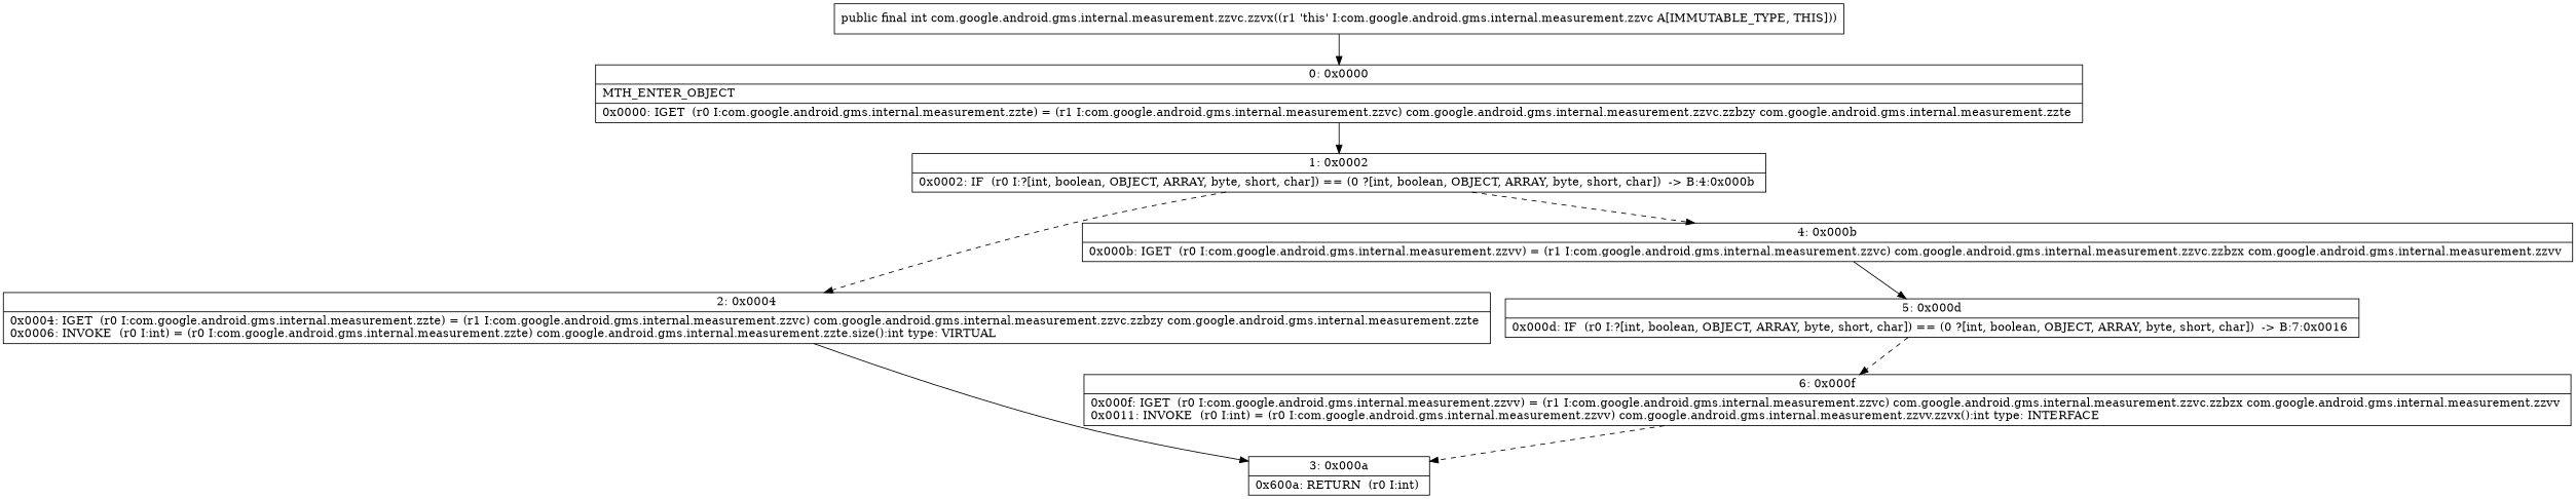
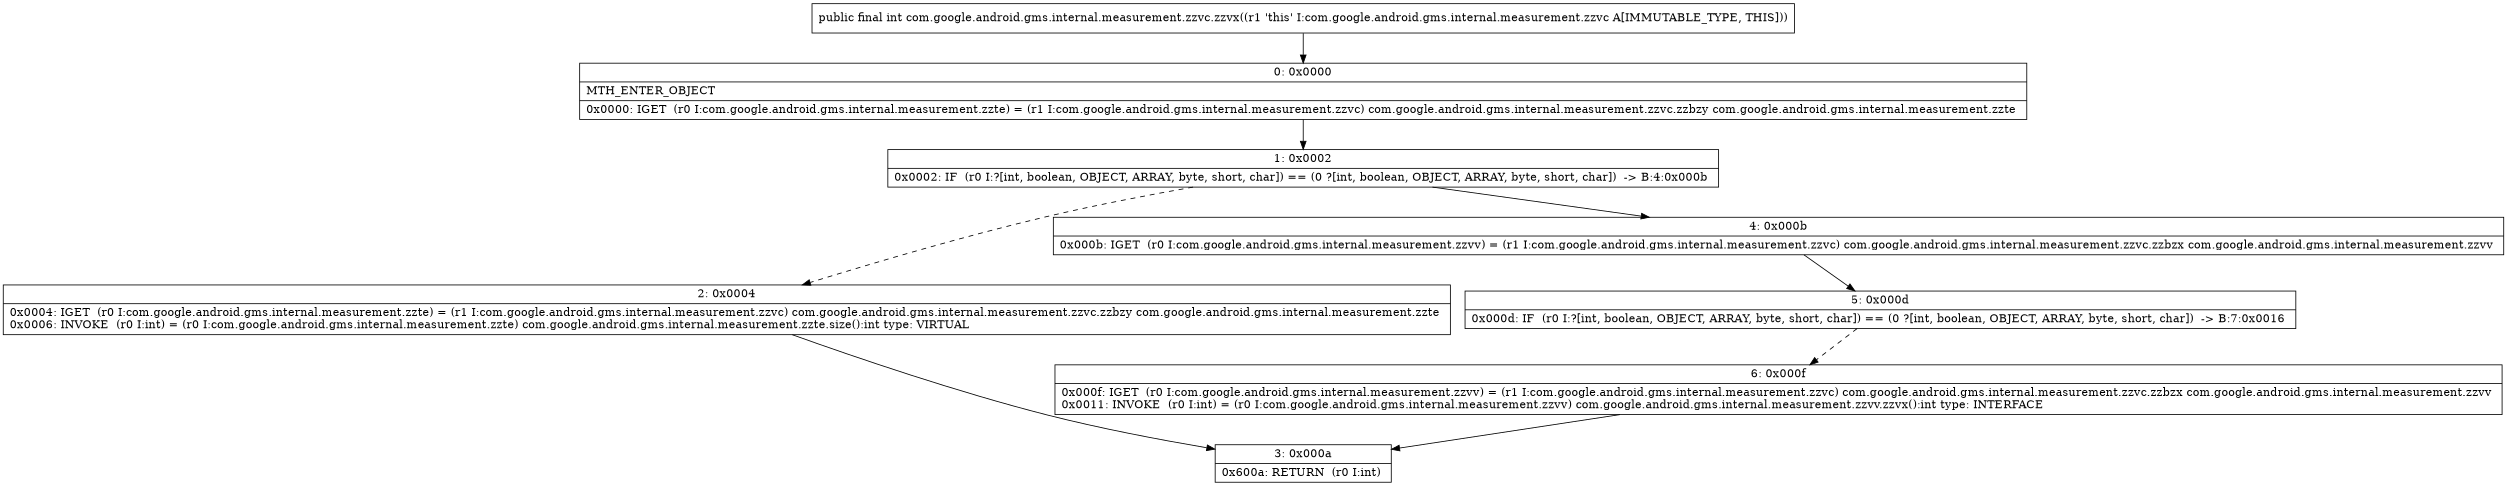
  digraph {
    node [shape=record]
    n1 [label="{0\:\ 0x0000|MTH_ENTER_OBJECT\l|0x0000: IGET  (r0 I:com.google.android.gms.internal.measurement.zzte) = (r1 I:com.google.android.gms.internal.measurement.zzvc) com.google.android.gms.internal.measurement.zzvc.zzbzy com.google.android.gms.internal.measurement.zzte \l}"]
    n2 [label="{1\:\ 0x0002|0x0002: IF  (r0 I:?[int, boolean, OBJECT, ARRAY, byte, short, char]) == (0 ?[int, boolean, OBJECT, ARRAY, byte, short, char])  \-\> B:4:0x000b \l}"]
    n3 [label="{2\:\ 0x0004|0x0004: IGET  (r0 I:com.google.android.gms.internal.measurement.zzte) = (r1 I:com.google.android.gms.internal.measurement.zzvc) com.google.android.gms.internal.measurement.zzvc.zzbzy com.google.android.gms.internal.measurement.zzte \l0x0006: INVOKE  (r0 I:int) = (r0 I:com.google.android.gms.internal.measurement.zzte) com.google.android.gms.internal.measurement.zzte.size():int type: VIRTUAL \l}"]
    n4 [label="{4\:\ 0x000b|0x000b: IGET  (r0 I:com.google.android.gms.internal.measurement.zzvv) = (r1 I:com.google.android.gms.internal.measurement.zzvc) com.google.android.gms.internal.measurement.zzvc.zzbzx com.google.android.gms.internal.measurement.zzvv \l}"]
    n5 [label="{3\:\ 0x000a|0x600a: RETURN  (r0 I:int) \l}"]
    n6 [label="{5\:\ 0x000d|0x000d: IF  (r0 I:?[int, boolean, OBJECT, ARRAY, byte, short, char]) == (0 ?[int, boolean, OBJECT, ARRAY, byte, short, char])  \-\> B:7:0x0016 \l}"]
    n7 [label="{6\:\ 0x000f|0x000f: IGET  (r0 I:com.google.android.gms.internal.measurement.zzvv) = (r1 I:com.google.android.gms.internal.measurement.zzvc) com.google.android.gms.internal.measurement.zzvc.zzbzx com.google.android.gms.internal.measurement.zzvv \l0x0011: INVOKE  (r0 I:int) = (r0 I:com.google.android.gms.internal.measurement.zzvv) com.google.android.gms.internal.measurement.zzvv.zzvx():int type: INTERFACE \l}"]
    n8 [label="{public final int com.google.android.gms.internal.measurement.zzvc.zzvx((r1 'this' I:com.google.android.gms.internal.measurement.zzvc A[IMMUTABLE_TYPE, THIS])) }"]
    n1 -> n2
    n2 -> n3 [style=dashed]
-   n2 -> n4 [style=dashed]
+   n2 -> n4
    n3 -> n5
    n4 -> n6
    n6 -> n7 [style=dashed]
-   n7 -> n5 [style=dashed]
+   n7 -> n5
    n8 -> n1
  }
